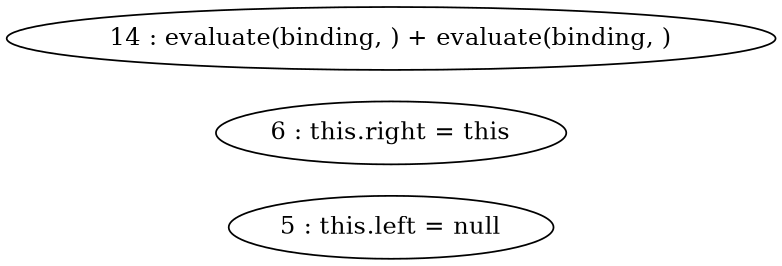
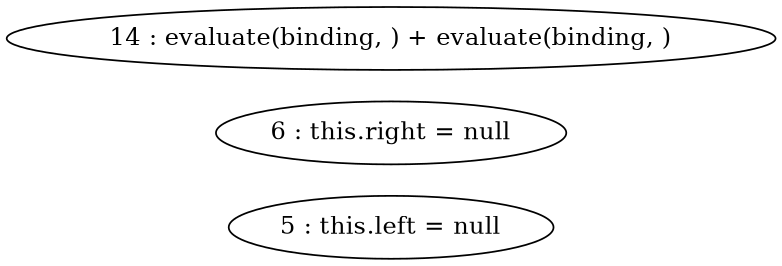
  digraph {
    rankdir=LR
    "5 : this.left = null"
-   "6 : this.right = null" [label="6 : this.right = this"]
+   "6 : this.right = null"
    "14 : evaluate(binding, ) + evaluate(binding, )"
  }
